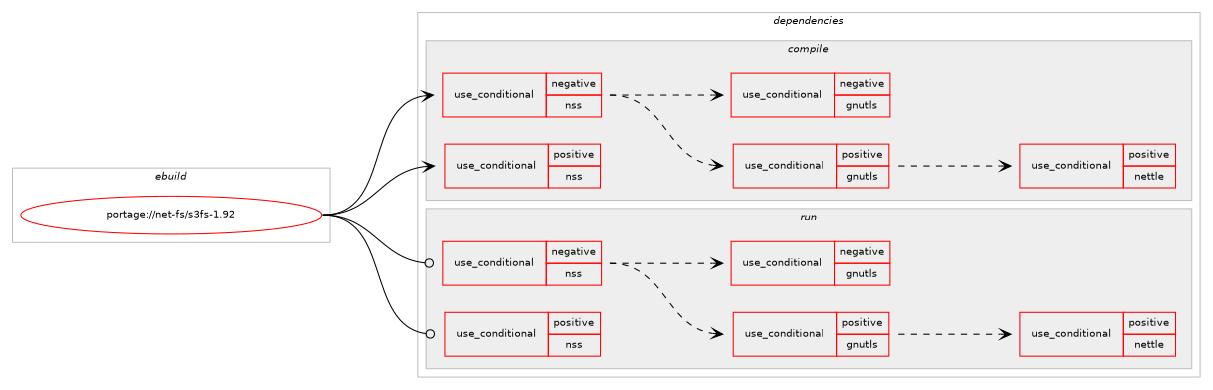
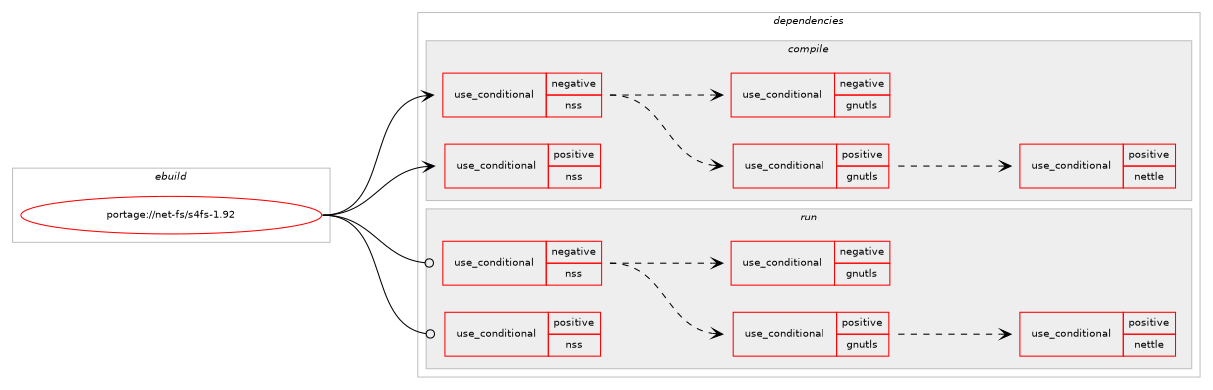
  digraph {
    compound=true
    concentrate=true
    fontname=Helvetica
    fontsize=10
    newrank=true
    rankdir=LR
    ranksep=1.5
    node [color=red fontname=Helvetica fontsize=10 shape=none]
    edge [arrowhead=vee headport=w style=dashed tailport=e weight=20]
-   n1 [label="portage://net-fs/s3fs-1.92" width=4 shape=""]
+   n1 [label="portage://net-fs/s4fs-1.92" width=4 shape=""]
    n2 [label=<<TABLE BORDER="0" CELLBORDER="1" CELLSPACING="0" CELLPADDING="4"><TR><TD ROWSPAN="3" CELLPADDING="10">use_conditional</TD></TR><TR><TD>positive</TD></TR><TR><TD>nettle</TD></TR></TABLE>>]
    n3 [label=<<TABLE BORDER="0" CELLBORDER="1" CELLSPACING="0" CELLPADDING="4"><TR><TD ROWSPAN="3" CELLPADDING="10">use_conditional</TD></TR><TR><TD>positive</TD></TR><TR><TD>gnutls</TD></TR></TABLE>>]
    n4 [label=<<TABLE BORDER="0" CELLBORDER="1" CELLSPACING="0" CELLPADDING="4"><TR><TD ROWSPAN="3" CELLPADDING="10">use_conditional</TD></TR><TR><TD>negative</TD></TR><TR><TD>gnutls</TD></TR></TABLE>>]
    n5 [label=<<TABLE BORDER="0" CELLBORDER="1" CELLSPACING="0" CELLPADDING="4"><TR><TD ROWSPAN="3" CELLPADDING="10">use_conditional</TD></TR><TR><TD>negative</TD></TR><TR><TD>nss</TD></TR></TABLE>>]
    n6 [label=<<TABLE BORDER="0" CELLBORDER="1" CELLSPACING="0" CELLPADDING="4"><TR><TD ROWSPAN="3" CELLPADDING="10">use_conditional</TD></TR><TR><TD>positive</TD></TR><TR><TD>nss</TD></TR></TABLE>>]
    n7 [label=<<TABLE BORDER="0" CELLBORDER="1" CELLSPACING="0" CELLPADDING="4"><TR><TD ROWSPAN="3" CELLPADDING="10">use_conditional</TD></TR><TR><TD>positive</TD></TR><TR><TD>nettle</TD></TR></TABLE>>]
    n8 [label=<<TABLE BORDER="0" CELLBORDER="1" CELLSPACING="0" CELLPADDING="4"><TR><TD ROWSPAN="3" CELLPADDING="10">use_conditional</TD></TR><TR><TD>positive</TD></TR><TR><TD>gnutls</TD></TR></TABLE>>]
    n9 [label=<<TABLE BORDER="0" CELLBORDER="1" CELLSPACING="0" CELLPADDING="4"><TR><TD ROWSPAN="3" CELLPADDING="10">use_conditional</TD></TR><TR><TD>negative</TD></TR><TR><TD>gnutls</TD></TR></TABLE>>]
    n10 [label=<<TABLE BORDER="0" CELLBORDER="1" CELLSPACING="0" CELLPADDING="4"><TR><TD ROWSPAN="3" CELLPADDING="10">use_conditional</TD></TR><TR><TD>negative</TD></TR><TR><TD>nss</TD></TR></TABLE>>]
    n11 [label=<<TABLE BORDER="0" CELLBORDER="1" CELLSPACING="0" CELLPADDING="4"><TR><TD ROWSPAN="3" CELLPADDING="10">use_conditional</TD></TR><TR><TD>positive</TD></TR><TR><TD>nss</TD></TR></TABLE>>]
    subgraph cluster_1 {
      color=gray
      label=<<i>ebuild</i>>
      n1
    }
    subgraph cluster_2 {
      color=gray
      label=<<i>dependencies</i>>
      subgraph cluster_3 {
        color=gray
        fillcolor="#eeeeee"
        label=<<i>compile</i>>
        style=filled
        subgraph sub_4 {
          color=gray
          fillcolor="#eeeeee"
          label=<<i>compile</i>>
          style=filled
          n5
          subgraph sub_5 {
            color=gray
            fillcolor="#eeeeee"
            label=<<i>compile</i>>
            style=filled
            n3
            subgraph sub_6 {
              color=gray
              fillcolor="#eeeeee"
              label=<<i>compile</i>>
              style=filled
              n2
            }
          }
          subgraph sub_7 {
            color=gray
            fillcolor="#eeeeee"
            label=<<i>compile</i>>
            style=filled
            n4
          }
        }
        subgraph sub_8 {
          color=gray
          fillcolor="#eeeeee"
          label=<<i>compile</i>>
          style=filled
          n6
        }
      }
      subgraph cluster_9 {
        color=gray
        fillcolor="#eeeeee"
        label=<<i>compile and run</i>>
        style=filled
      }
      subgraph cluster_10 {
        color=gray
        fillcolor="#eeeeee"
        label=<<i>run</i>>
        style=filled
        subgraph sub_11 {
          color=gray
          fillcolor="#eeeeee"
          label=<<i>run</i>>
          style=filled
          n10
          subgraph sub_12 {
            color=gray
            fillcolor="#eeeeee"
            label=<<i>run</i>>
            style=filled
            n8
            subgraph sub_13 {
              color=gray
              fillcolor="#eeeeee"
              label=<<i>run</i>>
              style=filled
              n7
            }
          }
          subgraph sub_14 {
            color=gray
            fillcolor="#eeeeee"
            label=<<i>run</i>>
            style=filled
            n9
          }
        }
        subgraph sub_15 {
          color=gray
          fillcolor="#eeeeee"
          label=<<i>run</i>>
          style=filled
          n11
        }
      }
    }
    subgraph cluster_16 {
      color=gray
      label=<<i>candidates</i>>
      rank=same
    }
    n1 -> n5 [style=solid]
    n1 -> n6 [style=solid]
    n1 -> n10 [arrowhead=odot style=solid]
    n1 -> n11 [arrowhead=odot style=solid]
    n3 -> n2
    n5 -> n3
    n5 -> n4
    n8 -> n7
    n10 -> n8
    n10 -> n9
  }
